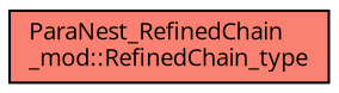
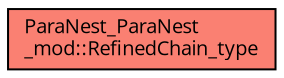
  digraph {
    rankdir=LR
    fontname="Open Sans"
-   n1 [color=black fillcolor=salmon fontname="Open Sans" fontsize=10 height=0.2 label="ParaNest_RefinedChain\l_mod::RefinedChain_type" shape=record style=filled width=0.4]
+   n1 [color=black fillcolor=salmon fontname="Open Sans" fontsize=10 height=0.2 label="ParaNest_ParaNest\l_mod::RefinedChain_type" shape=record style=filled width=0.4]
  }
